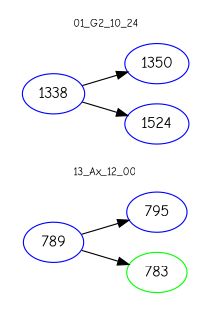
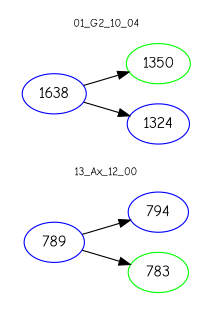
  digraph {
    fontname="Comic Neue"
    rankdir=LR
    node [color=blue fontname="Comic Neue"]
    edge [color=black fontname="Comic Neue"]
    n1 [label=789]
    n2 [color=green label=783]
-   n3 [label=795]
-   n4 [label=1338]
-   n5 [label=1524]
-   n6 [label=1350]
+   n3 [label=794]
+   n4 [label=1638]
+   n5 [label=1324]
+   n6 [color=green label=1350]
    subgraph cluster_1 {
      color=white
      fontsize=10
      label="13_Ax_12_00"
      n1
      n2
      n3
    }
    subgraph cluster_2 {
      color=white
      fontsize=10
-     label="01_G2_10_24"
+     label="01_G2_10_04"
      n4
      n5
      n6
    }
    n1 -> n2
    n1 -> n3
    n4 -> n5
    n4 -> n6
  }
